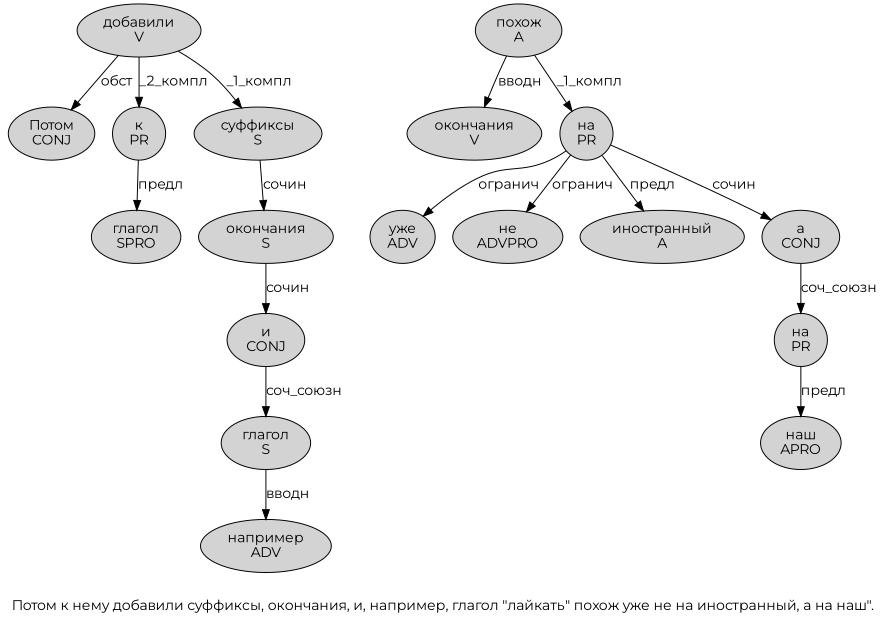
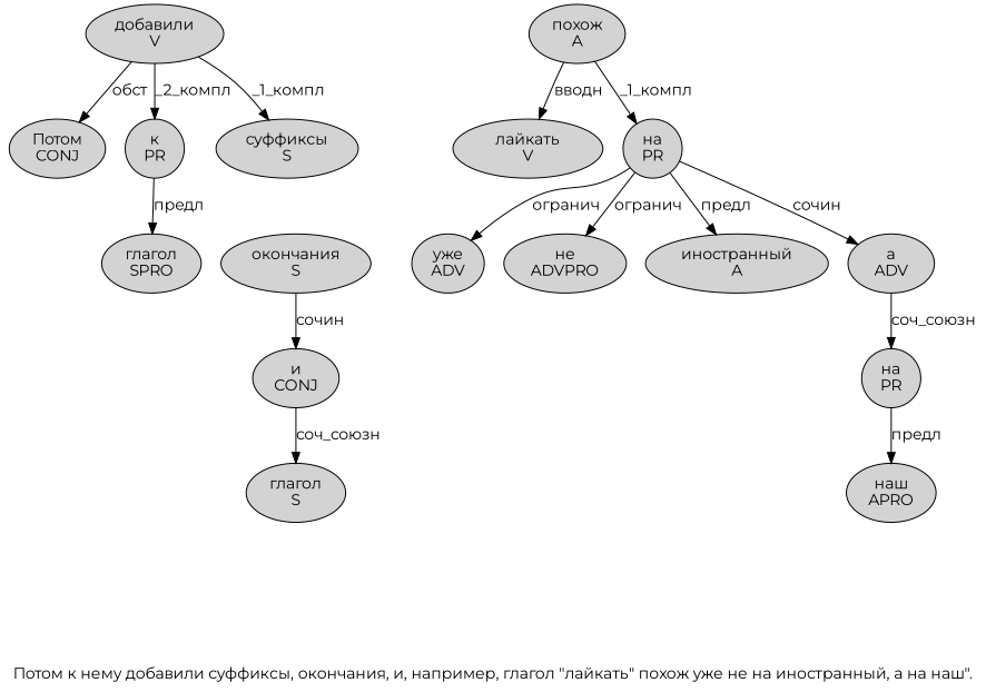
  digraph {
    fontname=Montserrat
    label="Потом к нему добавили суффиксы, окончания, и, например, глагол \"лайкать\" похож уже не на иностранный, а на наш\"."
    node [fillcolor=lightgray fontname=Montserrat penwidth=1 shape=ellipse style=filled]
    edge [fontname=Montserrat]
    n1 [label="Потом\nCONJ"]
    n2 [label="к\nPR"]
    n3 [label="глагол\nSPRO"]
    n4 [label="добавили\nV"]
    n5 [label="суффиксы\nS"]
    n6 [label="окончания\nS"]
    n7 [label="похож\nA"]
-   n8 [label="окончания\nV"]
+   n8 [label="лайкать\nV"]
    n9 [label="на\nPR"]
    n10 [label="и\nCONJ"]
    n11 [label="глагол\nS"]
-   n12 [label="например\nADV"]
    n13 [label="уже\nADV"]
    n14 [label="не\nADVPRO"]
    n15 [label="иностранный\nA"]
-   n16 [label="а\nCONJ"]
+   n16 [label="а\nADV"]
    n17 [label="на\nPR"]
    n18 [label="наш\nAPRO"]
    n2 -> n3 [label="предл"]
    n4 -> n1 [label="обст"]
    n4 -> n2 [label="_2_компл"]
    n4 -> n5 [label="_1_компл"]
-   n5 -> n6 [label="сочин"]
    n6 -> n10 [label="сочин"]
    n7 -> n8 [label="вводн"]
    n7 -> n9 [label="_1_компл"]
    n9 -> n13 [label="огранич"]
    n9 -> n14 [label="огранич"]
    n9 -> n15 [label="предл"]
    n9 -> n16 [label="сочин"]
    n10 -> n11 [label="соч_союзн"]
-   n11 -> n12 [label="вводн"]
    n16 -> n17 [label="соч_союзн"]
    n17 -> n18 [label="предл"]
  }
